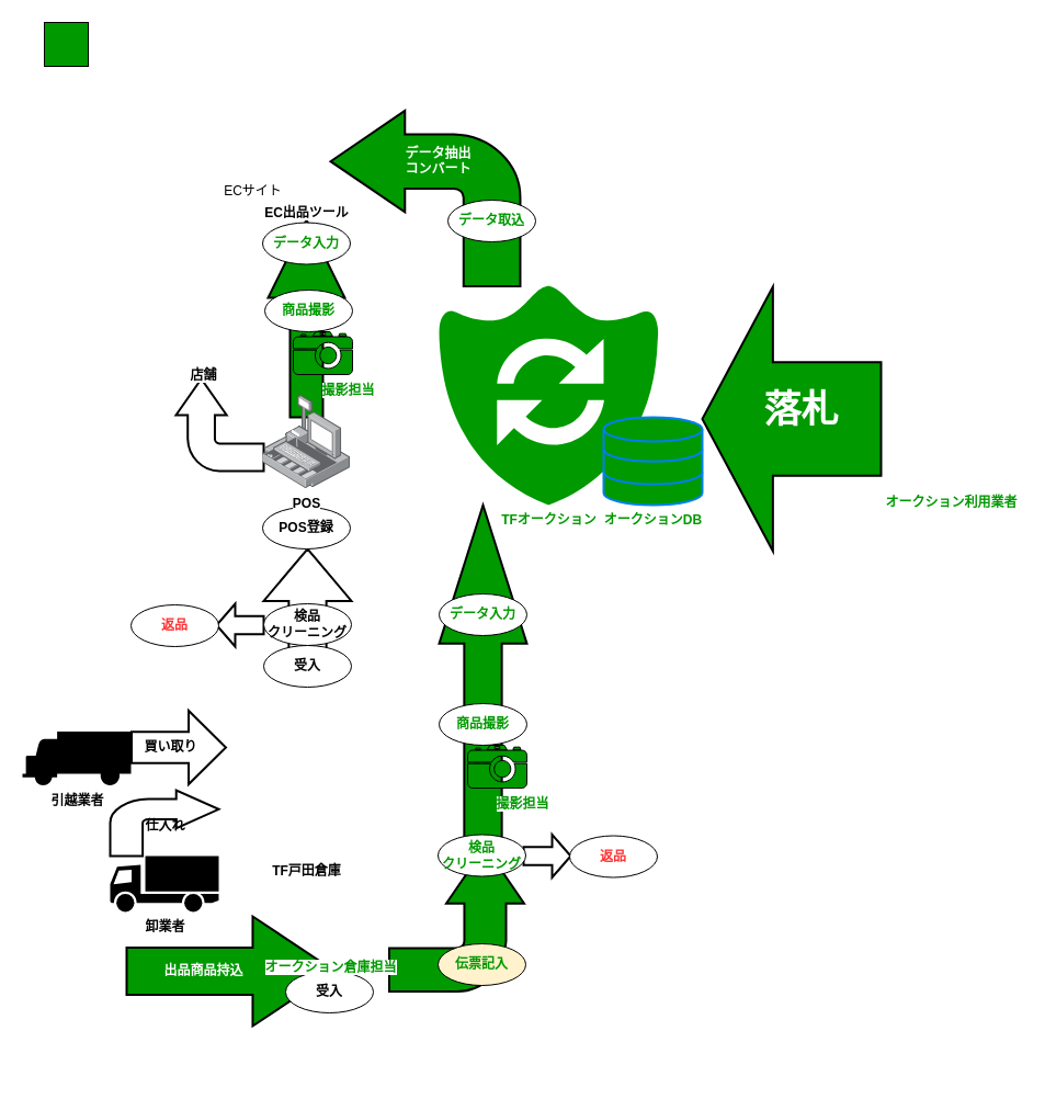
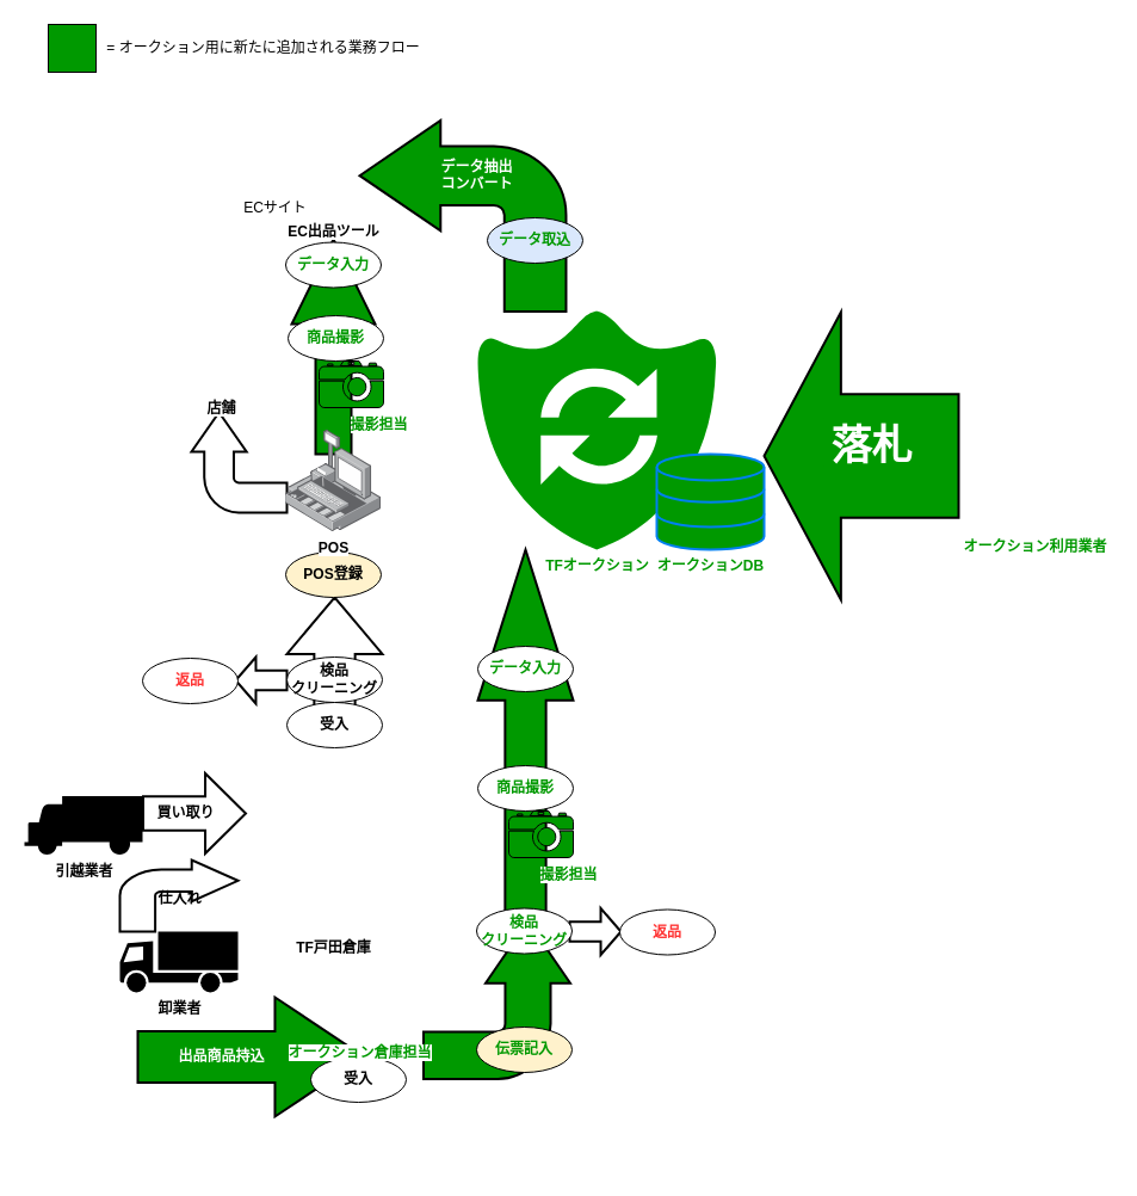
  <mxCell id="0" />
  <mxCell id="1" parent="0" />
  <mxCell id="2" value="" style="shape=mxgraph.arrows.arrow_up;html=1;verticalLabelPosition=bottom;verticalAlign=top;strokeWidth=2;strokeColor=#000000;fillColor=#009900;fontColor=#000000;align=center;" vertex="1" parent="1"><mxGeometry x="244" y="200" width="70" height="180" as="geometry" /></mxCell>
  <mxCell id="3" value="卸業者" style="shape=mxgraph.signs.transportation.truck_1;html=1;fillColor=#000000;strokeColor=none;verticalLabelPosition=bottom;verticalAlign=top;align=center;fontStyle=1" vertex="1" parent="1"><mxGeometry x="100" y="780" width="99" height="51" as="geometry" /></mxCell>
  <mxCell id="4" value="引越業者" style="shape=mxgraph.signs.transportation.truck_2;html=1;fillColor=#000000;strokeColor=none;verticalLabelPosition=bottom;verticalAlign=top;align=center;fontStyle=1" vertex="1" parent="1"><mxGeometry x="20" y="666.5" width="99" height="49" as="geometry" /></mxCell>
  <mxCell id="5" value="" style="shape=mxgraph.arrows.bent_right_arrow;html=1;verticalLabelPosition=bottom;verticalAlign=top;strokeWidth=2;strokeColor=#000000;" vertex="1" parent="1"><mxGeometry x="100" y="720" width="99" height="60" as="geometry" /></mxCell>
  <mxCell id="6" value="仕入れ" style="text;html=1;resizable=0;points=[];autosize=1;align=center;verticalAlign=top;spacingTop=-4;fontStyle=1" vertex="1" parent="1"><mxGeometry x="125" y="743" width="50" height="20" as="geometry" /></mxCell>
  <mxCell id="7" value="" style="shape=mxgraph.arrows.arrow_up;html=1;verticalLabelPosition=bottom;verticalAlign=top;strokeWidth=2;strokeColor=#000000;rotation=90;" vertex="1" parent="1"><mxGeometry x="129" y="638" width="67" height="86" as="geometry" /></mxCell>
  <mxCell id="8" value="買い取り" style="text;html=1;resizable=0;points=[];autosize=1;align=center;verticalAlign=top;spacingTop=-4;fillColor=#ffffff;fontStyle=1" vertex="1" parent="1"><mxGeometry x="124.5" y="671" width="60" height="20" as="geometry" /></mxCell>
  <mxCell id="9" value="" style="whiteSpace=wrap;html=1;aspect=fixed;fillColor=#009900;fontColor=#FFFFFF;align=center;" vertex="1" parent="1"><mxGeometry x="40" y="20" width="40" height="40" as="geometry" /></mxCell>
+ <mxCell id="10" value="= オークション用に新たに追加される業務フロー&lt;br&gt;&lt;br&gt;" style="text;html=1;resizable=0;points=[];autosize=1;align=center;verticalAlign=top;spacingTop=-4;fontColor=#000000;" vertex="1" parent="1"><mxGeometry x="80" y="30" width="280" height="30" as="geometry" /></mxCell>
  <mxCell id="11" value="" style="shape=mxgraph.arrows.arrow_up;html=1;verticalLabelPosition=bottom;verticalAlign=top;strokeWidth=2;strokeColor=#000000;" vertex="1" parent="1"><mxGeometry x="240" y="500" width="80" height="120" as="geometry" /></mxCell>
  <mxCell id="12" value="受入" style="ellipse;whiteSpace=wrap;html=1;fillColor=#FFFFFF;fontColor=#000000;align=center;fontStyle=1" vertex="1" parent="1"><mxGeometry x="240" y="588" width="80" height="38" as="geometry" /></mxCell>
  <mxCell id="13" value="" style="shape=mxgraph.arrows.arrow_right;html=1;verticalLabelPosition=bottom;verticalAlign=top;strokeWidth=2;strokeColor=#000000;fillColor=#FFFFFF;fontColor=#000000;align=center;rotation=-180;" vertex="1" parent="1"><mxGeometry x="197" y="550" width="43" height="39" as="geometry" /></mxCell>
  <mxCell id="14" value="返品" style="ellipse;whiteSpace=wrap;html=1;fillColor=#FFFFFF;fontColor=#FF3333;align=center;fontStyle=1" vertex="1" parent="1"><mxGeometry x="119" y="551" width="80" height="38" as="geometry" /></mxCell>
- <mxCell id="15" value="POS登録" style="ellipse;whiteSpace=wrap;html=1;fillColor=#FFFFFF;fontColor=#000000;align=center;fontStyle=1" vertex="1" parent="1"><mxGeometry x="239" y="462" width="80" height="38" as="geometry" /></mxCell>
+ <mxCell id="15" value="POS登録" style="ellipse;whiteSpace=wrap;html=1;fillColor=#fff2cc;fontColor=#000000;align=center;fontStyle=1;" vertex="1" parent="1"><mxGeometry x="239" y="462" width="80" height="38" as="geometry" /></mxCell>
  <mxCell id="16" value="検品&lt;br&gt;クリーニング" style="ellipse;whiteSpace=wrap;html=1;fillColor=#FFFFFF;fontColor=#000000;align=center;fontStyle=1" vertex="1" parent="1"><mxGeometry x="240" y="550" width="80" height="38" as="geometry" /></mxCell>
  <mxCell id="17" value="ECサイト" style="shape=image;html=1;verticalAlign=top;verticalLabelPosition=bottom;labelBackgroundColor=#ffffff;imageAspect=0;aspect=fixed;image=https://cdn2.iconfinder.com/data/icons/square-logo-buttons/512/website-128.png;fillColor=#FFFFFF;fontColor=#000000;align=center;" vertex="1" parent="1"><mxGeometry x="200" y="100" width="60" height="60" as="geometry" /></mxCell>
  <mxCell id="18" value="" style="shape=mxgraph.arrows.bent_right_arrow;html=1;verticalLabelPosition=bottom;verticalAlign=top;strokeWidth=2;strokeColor=#000000;fillColor=#FFFFFF;fontColor=#000000;align=center;rotation=-90;" vertex="1" parent="1"><mxGeometry x="158" y="347" width="84" height="80" as="geometry" /></mxCell>
  <mxCell id="19" value="POS" style="points=[];aspect=fixed;html=1;align=center;shadow=0;dashed=0;image;image=img/lib/allied_telesis/security/POS.svg;fillColor=#009900;fontColor=#000000;fontStyle=1" vertex="1" parent="1"><mxGeometry x="239" y="360" width="80" height="85" as="geometry" /></mxCell>
  <mxCell id="20" value="店舗" style="shape=image;html=1;verticalAlign=top;verticalLabelPosition=bottom;labelBackgroundColor=#ffffff;imageAspect=0;aspect=fixed;image=https://cdn3.iconfinder.com/data/icons/whisky-break/90/warehouse-128.png;fillColor=#FFFFFF;fontColor=#000000;align=center;fontStyle=1" vertex="1" parent="1"><mxGeometry x="150.5" width="68" height="68" as="geometry" y="260" /></mxCell>
  <mxCell id="21" value="" style="group" vertex="1" connectable="0" parent="1"><mxGeometry x="257" y="221.5" width="120" height="120" as="geometry" /></mxCell>
  <mxCell id="22" value="撮影担当" style="shape=image;html=1;verticalAlign=top;verticalLabelPosition=bottom;labelBackgroundColor=#ffffff;imageAspect=0;aspect=fixed;image=https://cdn4.iconfinder.com/data/icons/ionicons/512/icon-person-128.png;fillColor=#FFFFFF;fontColor=#009900;align=center;fontStyle=1" vertex="1" parent="21"><mxGeometry width="120" height="120" as="geometry" /></mxCell>
  <mxCell id="23" value="" style="shape=mxgraph.signs.tech.camera_2;html=1;fillColor=#009900;strokeColor=#000000;verticalLabelPosition=bottom;verticalAlign=top;align=center;fontColor=#000000;gradientColor=none;" vertex="1" parent="21"><mxGeometry x="10" y="80.5" width="54" height="39" as="geometry" /></mxCell>
  <mxCell id="24" value="商品撮影" style="ellipse;whiteSpace=wrap;html=1;fillColor=#FFFFFF;fontColor=#009900;align=center;fontStyle=1" vertex="1" parent="21"><mxGeometry x="-16" y="42.5" width="80" height="38" as="geometry" /></mxCell>
  <mxCell id="25" value="データ入力" style="ellipse;whiteSpace=wrap;html=1;fillColor=#FFFFFF;fontColor=#009900;align=center;fontStyle=1" vertex="1" parent="21"><mxGeometry x="-18" y="-19" width="80" height="38" as="geometry" /></mxCell>
  <mxCell id="26" value="" style="shape=mxgraph.arrows.arrow_up;html=1;verticalLabelPosition=bottom;verticalAlign=top;strokeWidth=2;strokeColor=#000000;fillColor=#009900;gradientColor=none;fontColor=#009900;align=center;rotation=90;" vertex="1" parent="1"><mxGeometry x="160" y="790" width="100" height="190" as="geometry" /></mxCell>
  <mxCell id="27" value="出品商品持込" style="text;html=1;resizable=0;points=[];autosize=1;align=center;verticalAlign=top;spacingTop=-4;fillColor=#009900;fontColor=#FFFFFF;fontStyle=1" vertex="1" parent="1"><mxGeometry x="139.5" y="875" width="90" height="20" as="geometry" /></mxCell>
  <mxCell id="28" value="" style="shape=mxgraph.arrows.arrow_up;html=1;verticalLabelPosition=bottom;verticalAlign=top;strokeWidth=2;strokeColor=#000000;fillColor=#009900;gradientColor=none;fontColor=#009900;align=center;" vertex="1" parent="1"><mxGeometry x="400" y="460" width="80" height="320" as="geometry" /></mxCell>
  <mxCell id="29" value="受入" style="ellipse;whiteSpace=wrap;html=1;fillColor=#FFFFFF;fontColor=#000000;align=center;fontStyle=1" vertex="1" parent="1"><mxGeometry x="260" y="885" width="80" height="38" as="geometry" /></mxCell>
  <mxCell id="30" value="TF戸田倉庫" style="shape=image;html=1;verticalAlign=top;verticalLabelPosition=bottom;labelBackgroundColor=#ffffff;imageAspect=0;aspect=fixed;image=https://cdn3.iconfinder.com/data/icons/whisky-break/90/warehouse-128.png;fontStyle=1" vertex="1" parent="1"><mxGeometry x="199" y="620" width="160" height="160" as="geometry" /></mxCell>
  <mxCell id="31" value="" style="shape=mxgraph.arrows.bent_left_arrow;html=1;verticalLabelPosition=bottom;verticalAlign=top;strokeWidth=2;strokeColor=#000000;fillColor=#009900;gradientColor=none;fontColor=#009900;align=center;rotation=90;" vertex="1" parent="1"><mxGeometry x="350" y="776" width="132" height="123" as="geometry" /></mxCell>
  <mxCell id="32" value="オークション倉庫担当" style="shape=image;html=1;verticalAlign=top;verticalLabelPosition=bottom;labelBackgroundColor=#ffffff;imageAspect=0;aspect=fixed;image=https://cdn4.iconfinder.com/data/icons/ionicons/512/icon-person-128.png;strokeColor=#000000;fillColor=#009900;gradientColor=none;fontColor=#009900;align=center;fontStyle=1" vertex="1" parent="1"><mxGeometry x="270" y="805.5" width="62" height="62" as="geometry" /></mxCell>
  <mxCell id="33" value="" style="shape=mxgraph.arrows.bent_left_arrow;html=1;verticalLabelPosition=bottom;verticalAlign=top;strokeWidth=2;strokeColor=#000000;fillColor=#009900;gradientColor=none;fontColor=#009900;align=center;" vertex="1" parent="1"><mxGeometry x="301" y="100.5" width="173" height="160" as="geometry" /></mxCell>
  <mxCell id="34" value="EC出品ツール" style="shape=image;html=1;verticalAlign=top;verticalLabelPosition=bottom;labelBackgroundColor=#ffffff;imageAspect=0;aspect=fixed;image=https://cdn0.iconfinder.com/data/icons/3-colors-outline/500/SIM_Tool_Kit-128.png;fillColor=#009900;fontColor=#000000;align=center;fontStyle=1" vertex="1" parent="1"><mxGeometry x="251" y="124" width="56" height="56" as="geometry" /></mxCell>
  <mxCell id="35" value="データ抽出&lt;br&gt;コンバート&lt;br&gt;&lt;br&gt;" style="text;html=1;resizable=0;points=[];autosize=1;align=center;verticalAlign=top;spacingTop=-4;fontColor=#FFFFFF;fillColor=#009900;fontStyle=1" vertex="1" parent="1"><mxGeometry x="359" y="130" width="80" height="40" as="geometry" /></mxCell>
- <mxCell id="36" value="データ取込" style="ellipse;whiteSpace=wrap;html=1;fillColor=#FFFFFF;fontColor=#009900;align=center;fontStyle=1" vertex="1" parent="1"><mxGeometry x="408" y="182" width="80" height="38" as="geometry" /></mxCell>
+ <mxCell id="36" value="データ取込" style="ellipse;whiteSpace=wrap;html=1;fillColor=#dae8fc;fontColor=#009900;align=center;fontStyle=1;" vertex="1" parent="1"><mxGeometry x="408" y="182" width="80" height="38" as="geometry" /></mxCell>
  <mxCell id="37" value="伝票記入" style="ellipse;whiteSpace=wrap;html=1;fillColor=#fff2cc;fontColor=#009900;align=center;fontStyle=1;" vertex="1" parent="1"><mxGeometry x="399" y="860" width="80" height="38" as="geometry" /></mxCell>
  <mxCell id="38" value="" style="shape=mxgraph.arrows.arrow_right;html=1;verticalLabelPosition=bottom;verticalAlign=top;strokeWidth=2;strokeColor=#000000;fillColor=#FFFFFF;fontColor=#000000;align=center;rotation=0;" vertex="1" parent="1"><mxGeometry x="477" y="760.5" width="43" height="39" as="geometry" /></mxCell>
  <mxCell id="39" value="返品" style="ellipse;whiteSpace=wrap;html=1;fillColor=#FFFFFF;fontColor=#FF3333;align=center;fontStyle=1" vertex="1" parent="1"><mxGeometry x="519" y="761.5" width="80" height="38" as="geometry" /></mxCell>
  <mxCell id="40" value="検品&lt;br&gt;クリーニング" style="ellipse;whiteSpace=wrap;html=1;fillColor=#FFFFFF;fontColor=#009900;align=center;fontStyle=1" vertex="1" parent="1"><mxGeometry x="399" y="760.5" width="80" height="38" as="geometry" /></mxCell>
  <mxCell id="41" value="データ入力" style="ellipse;whiteSpace=wrap;html=1;fillColor=#FFFFFF;fontColor=#009900;align=center;fontStyle=1" vertex="1" parent="1"><mxGeometry x="400" y="541" width="80" height="38" as="geometry" /></mxCell>
  <mxCell id="42" value="" style="group" vertex="1" connectable="0" parent="1"><mxGeometry x="416" y="598.5" width="120" height="120" as="geometry" /></mxCell>
  <mxCell id="43" value="撮影担当" style="shape=image;html=1;verticalAlign=top;verticalLabelPosition=bottom;labelBackgroundColor=#ffffff;imageAspect=0;aspect=fixed;image=https://cdn4.iconfinder.com/data/icons/ionicons/512/icon-person-128.png;fillColor=#FFFFFF;fontColor=#009900;align=center;fontStyle=1" vertex="1" parent="42"><mxGeometry width="120" height="120" as="geometry" /></mxCell>
  <mxCell id="44" value="" style="shape=mxgraph.signs.tech.camera_2;html=1;fillColor=#009900;strokeColor=#000000;verticalLabelPosition=bottom;verticalAlign=top;align=center;fontColor=#000000;gradientColor=none;" vertex="1" parent="42"><mxGeometry x="10" y="80.5" width="54" height="39" as="geometry" /></mxCell>
  <mxCell id="45" value="商品撮影" style="ellipse;whiteSpace=wrap;html=1;fillColor=#FFFFFF;fontColor=#009900;align=center;fontStyle=1" vertex="1" parent="42"><mxGeometry x="-16" y="42.5" width="80" height="38" as="geometry" /></mxCell>
  <mxCell id="46" value="TFオークション" style="pointerEvents=1;shadow=0;dashed=0;html=1;strokeColor=none;labelPosition=center;verticalLabelPosition=bottom;verticalAlign=top;align=center;shape=mxgraph.mscae.oms.system_update;fillColor=#009900;fontColor=#009900;fontStyle=1" vertex="1" parent="1"><mxGeometry x="399" width="201" height="200" as="geometry" y="260" /></mxCell>
  <mxCell id="47" value="オークションDB" style="html=1;verticalLabelPosition=bottom;align=center;labelBackgroundColor=#ffffff;verticalAlign=top;strokeWidth=2;strokeColor=#0080F0;fillColor=#009900;shadow=0;dashed=0;shape=mxgraph.ios7.icons.data;fontStyle=1;fontColor=#009900;" vertex="1" parent="1"><mxGeometry x="550" y="380" width="90" height="80" as="geometry" /></mxCell>
  <mxCell id="48" value="" style="shape=mxgraph.arrows.arrow_right;html=1;verticalLabelPosition=bottom;verticalAlign=top;strokeWidth=2;strokeColor=#000000;fillColor=#009900;gradientColor=none;fontColor=#009900;align=center;rotation=-180;" vertex="1" parent="1"><mxGeometry x="640" y="261" width="163" height="241" as="geometry" /></mxCell>
  <mxCell id="49" value="落札" style="text;html=1;resizable=0;points=[];autosize=1;align=center;verticalAlign=top;spacingTop=-4;fontColor=#FFFFFF;fillColor=#009900;fontStyle=1;fontSize=34;" vertex="1" parent="1"><mxGeometry x="690" y="350" width="80" height="40" as="geometry" /></mxCell>
  <mxCell id="50" value="オークション利用業者" style="shape=image;html=1;verticalAlign=top;verticalLabelPosition=bottom;labelBackgroundColor=#ffffff;imageAspect=0;aspect=fixed;image=https://cdn4.iconfinder.com/data/icons/ionicons/512/icon-person-stalker-128.png;strokeColor=#000000;fillColor=#009900;gradientColor=none;fontSize=12;fontColor=#009900;align=center;fontStyle=1" vertex="1" parent="1"><mxGeometry x="803" y="316" width="128" height="128" as="geometry" /></mxCell>
